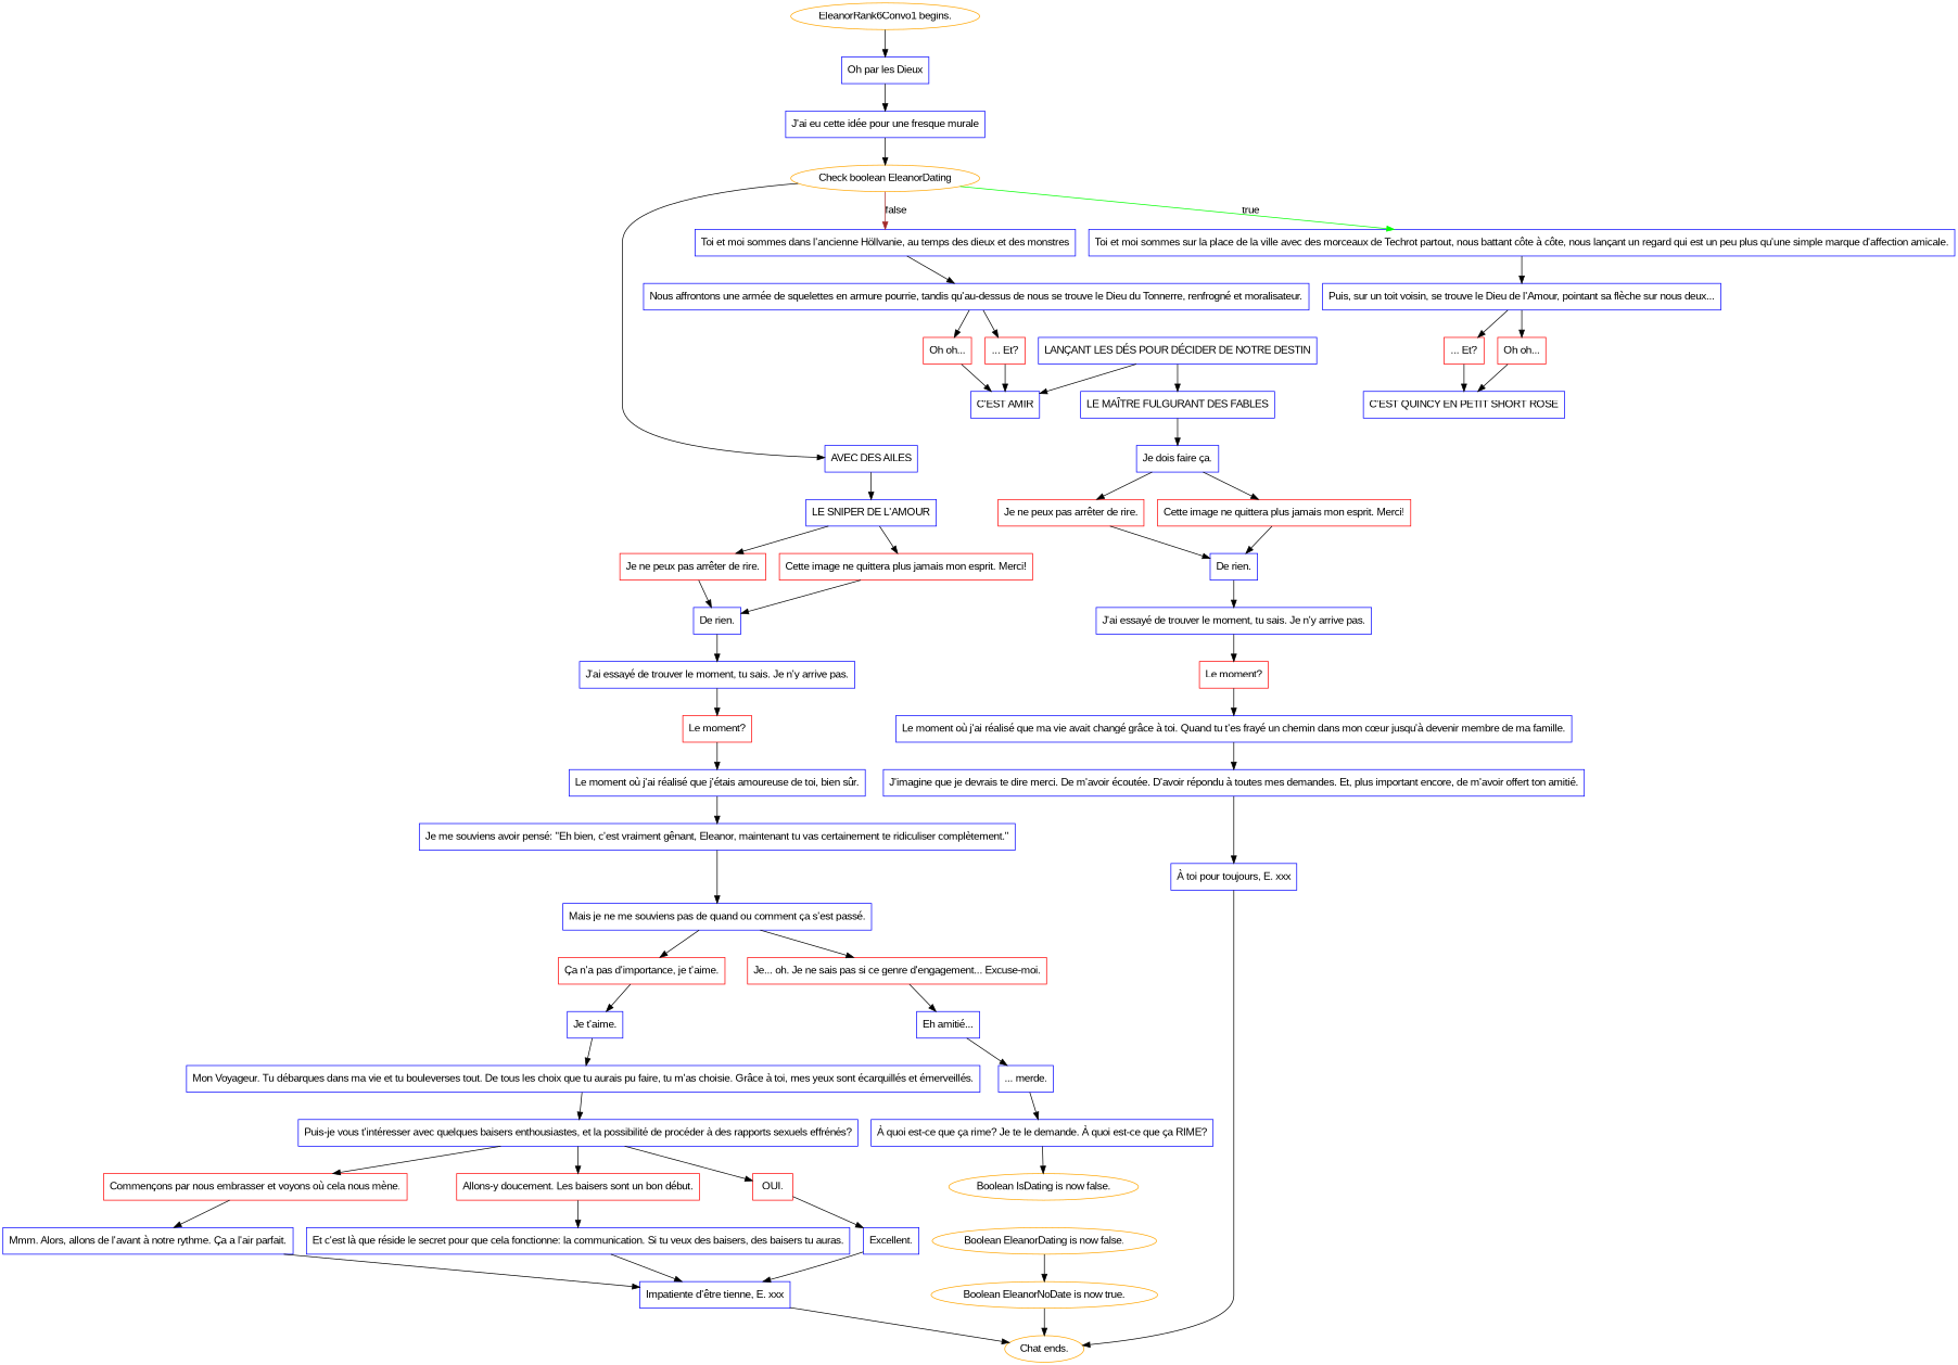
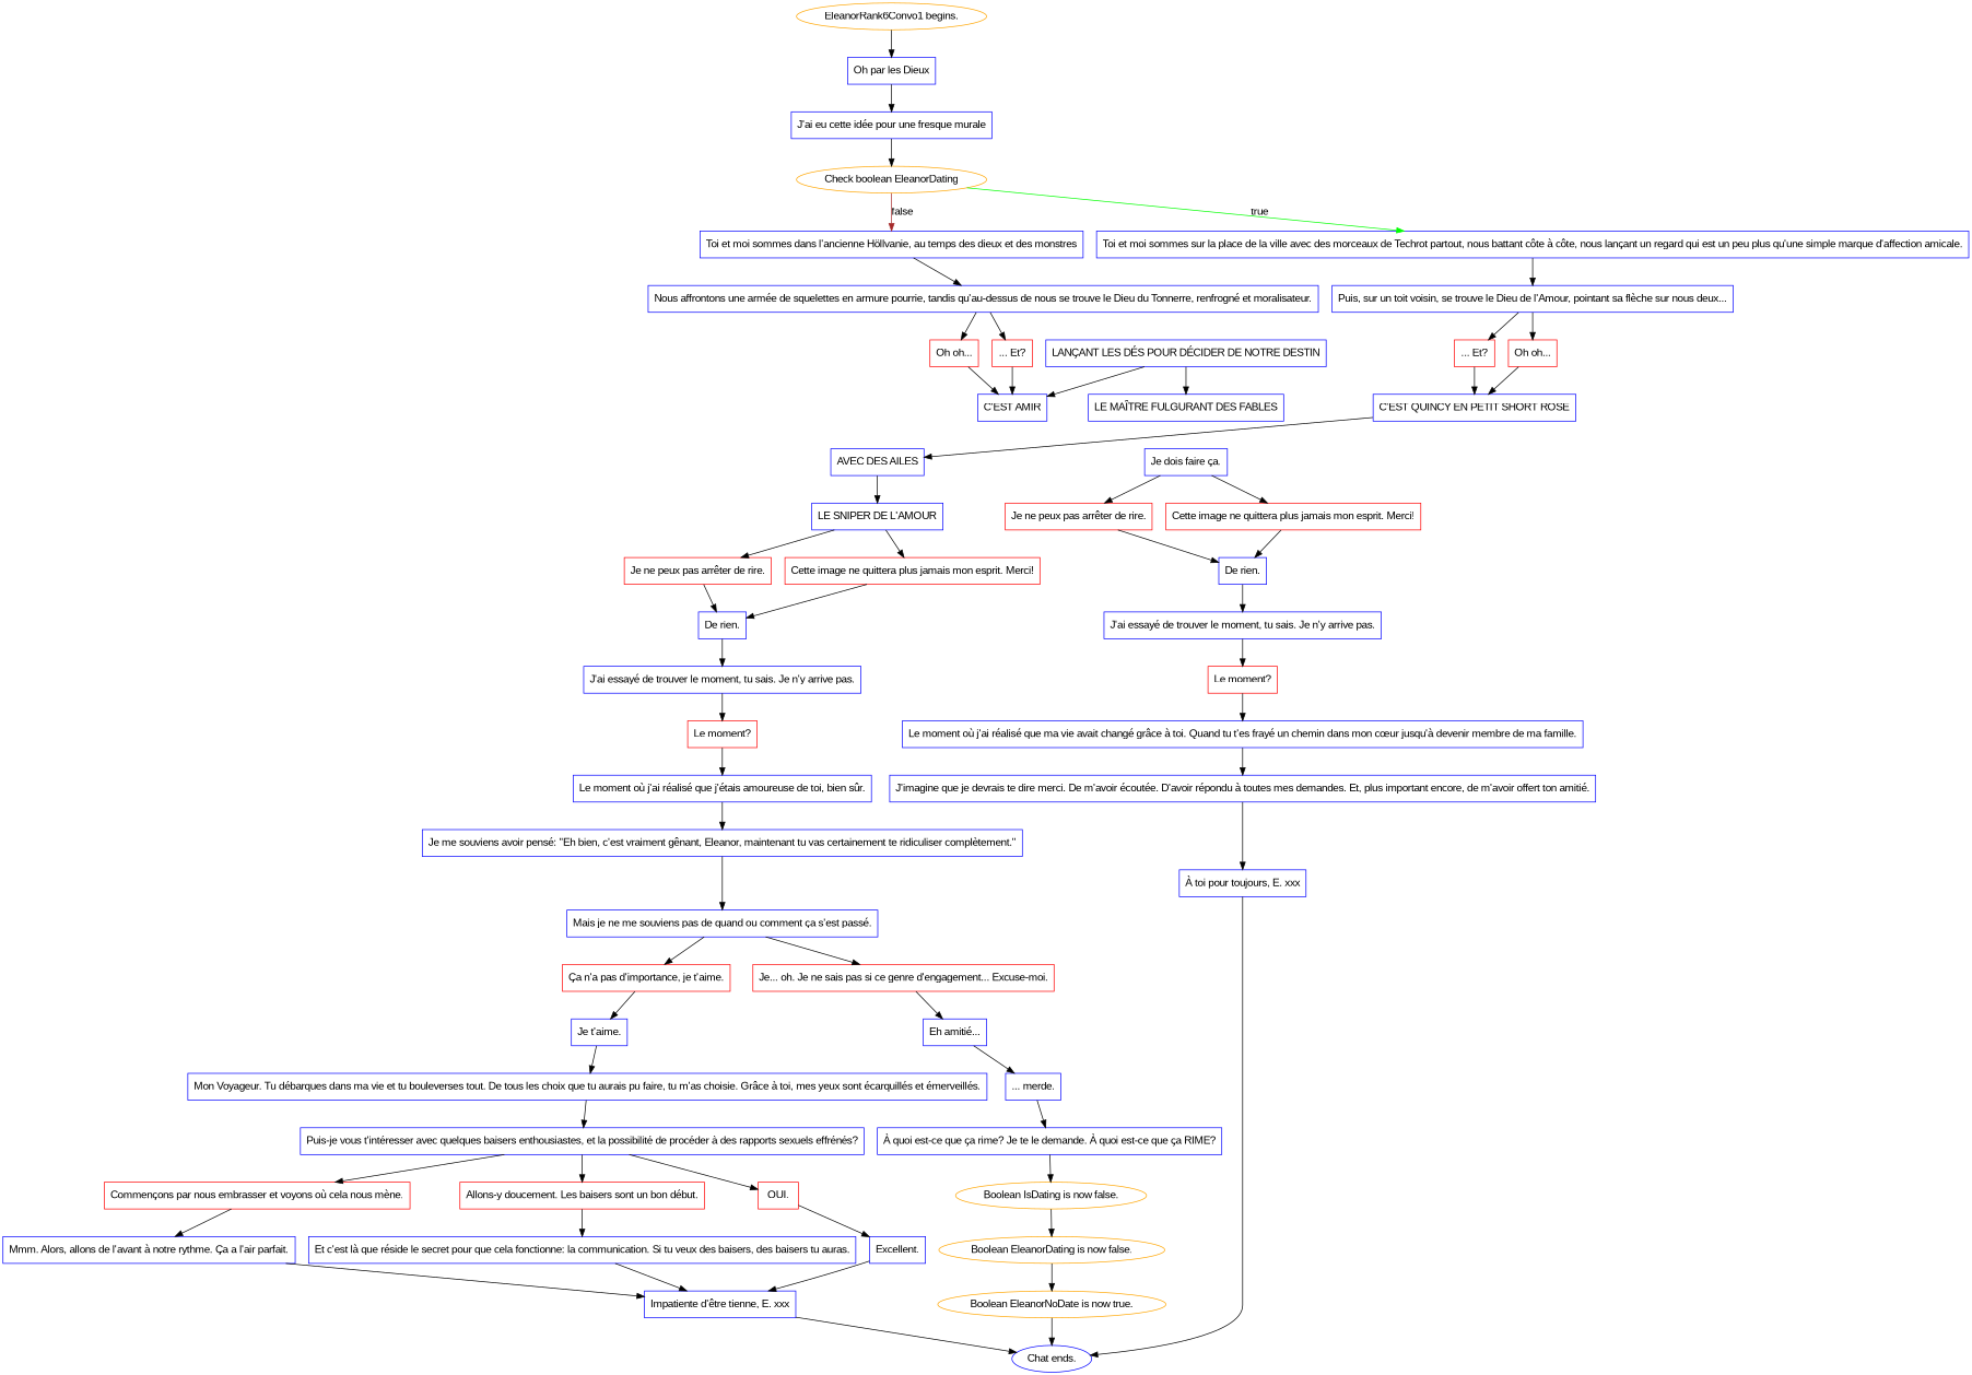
  digraph {
    fontname="Liberation Sans"
    node [color=blue fontname="Liberation Sans" shape=box]
    edge [fontname="Liberation Sans"]
    "EleanorRank6Convo1 begins." [color=orange shape=""]
    n2 [label="Oh par les Dieux"]
    n3 [label="J'ai eu cette idée pour une fresque murale"]
    n4 [color=orange label="Check boolean EleanorDating" shape=""]
    n5 [label="Toi et moi sommes sur la place de la ville avec des morceaux de Techrot partout, nous battant côte à côte, nous lançant un regard qui est un peu plus qu'une simple marque d'affection amicale."]
    n6 [label="Toi et moi sommes dans l'ancienne Höllvanie, au temps des dieux et des monstres"]
    n7 [label="Puis, sur un toit voisin, se trouve le Dieu de l'Amour, pointant sa flèche sur nous deux..."]
    n8 [label="Nous affrontons une armée de squelettes en armure pourrie, tandis qu'au-dessus de nous se trouve le Dieu du Tonnerre, renfrogné et moralisateur."]
    n9 [color=red label="... Et?"]
    n10 [color=red label="Oh oh..."]
    n11 [color=red label="... Et?"]
    n12 [color=red label="Oh oh..."]
    n13 [label="C'EST QUINCY EN PETIT SHORT ROSE"]
    n14 [label="C'EST AMIR"]
    n15 [label="AVEC DES AILES"]
    n16 [label="LE SNIPER DE L'AMOUR"]
    n17 [label="LANÇANT LES DÉS POUR DÉCIDER DE NOTRE DESTIN"]
    n18 [label="LE MAÎTRE FULGURANT DES FABLES"]
    n19 [color=red label="Cette image ne quittera plus jamais mon esprit. Merci!"]
    n20 [color=red label="Je ne peux pas arrêter de rire."]
    n21 [label="Je dois faire ça."]
    n22 [label="De rien."]
    n23 [color=red label="Cette image ne quittera plus jamais mon esprit. Merci!"]
    n24 [color=red label="Je ne peux pas arrêter de rire."]
    n25 [label="J'ai essayé de trouver le moment, tu sais. Je n'y arrive pas."]
    n26 [label="De rien."]
    n27 [color=red label="Le moment?"]
    n28 [label="J'ai essayé de trouver le moment, tu sais. Je n'y arrive pas."]
    n29 [label="Le moment où j'ai réalisé que j'étais amoureuse de toi, bien sûr."]
    n30 [color=red label="Le moment?"]
    n31 [label="Je me souviens avoir pensé: \"Eh bien, c'est vraiment gênant, Eleanor, maintenant tu vas certainement te ridiculiser complètement.\""]
    n32 [label="Le moment où j'ai réalisé que ma vie avait changé grâce à toi. Quand tu t'es frayé un chemin dans mon cœur jusqu'à devenir membre de ma famille."]
    n33 [label="Mais je ne me souviens pas de quand ou comment ça s'est passé."]
    n34 [label="J'imagine que je devrais te dire merci. De m'avoir écoutée. D'avoir répondu à toutes mes demandes. Et, plus important encore, de m'avoir offert ton amitié."]
    n35 [color=red label="Je... oh. Je ne sais pas si ce genre d'engagement... Excuse-moi."]
    n36 [color=red label="Ça n'a pas d'importance, je t'aime."]
    n37 [label="À toi pour toujours, E. xxx"]
    n38 [label="Eh amitié..."]
    n39 [label="Je t'aime."]
-   "Chat ends." [color=orange shape=""]
+   "Chat ends." [shape=""]
    n41 [label="... merde."]
    n42 [label="Mon Voyageur. Tu débarques dans ma vie et tu bouleverses tout. De tous les choix que tu aurais pu faire, tu m'as choisie. Grâce à toi, mes yeux sont écarquillés et émerveillés."]
    n43 [label="À quoi est-ce que ça rime? Je te le demande. À quoi est-ce que ça RIME?"]
    n44 [label="Puis-je vous t'intéresser avec quelques baisers enthousiastes, et la possibilité de procéder à des rapports sexuels effrénés?"]
    n45 [color=orange label="Boolean IsDating is now false." shape=""]
    n46 [color=red label="OUI."]
    n47 [color=red label="Commençons par nous embrasser et voyons où cela nous mène."]
    n48 [color=red label="Allons-y doucement. Les baisers sont un bon début."]
    n49 [color=orange label="Boolean EleanorDating is now false." shape=""]
    n50 [label="Excellent."]
    n51 [label="Mmm. Alors, allons de l'avant à notre rythme. Ça a l'air parfait."]
    n52 [label="Et c'est là que réside le secret pour que cela fonctionne: la communication. Si tu veux des baisers, des baisers tu auras."]
    n53 [color=orange label="Boolean EleanorNoDate is now true." shape=""]
    n54 [label="Impatiente d'être tienne, E. xxx"]
    "EleanorRank6Convo1 begins." -> n2
    n2 -> n3
    n3 -> n4
    n4 -> n5 [color=green label=true]
    n4 -> n6 [color=brown label=false]
    n5 -> n7
    n6 -> n8
    n7 -> n9
    n7 -> n10
    n8 -> n11
    n8 -> n12
    n9 -> n13
    n10 -> n13
    n11 -> n14
    n12 -> n14
-   n4 -> n15
+   n13 -> n15
    n15 -> n16
    n16 -> n19
    n16 -> n20
    n17 -> n14
    n17 -> n18
-   n18 -> n21
    n19 -> n22
    n20 -> n22
    n21 -> n23
    n21 -> n24
    n22 -> n25
    n23 -> n26
    n24 -> n26
    n25 -> n27
    n26 -> n28
    n27 -> n29
    n28 -> n30
    n29 -> n31
    n30 -> n32
    n31 -> n33
    n32 -> n34
    n33 -> n35
    n33 -> n36
    n34 -> n37
    n35 -> n38
    n36 -> n39
    n37 -> "Chat ends."
    n38 -> n41
    n39 -> n42
    n41 -> n43
    n42 -> n44
    n43 -> n45
    n44 -> n46
    n44 -> n47
    n44 -> n48
+   n45 -> n49
    n46 -> n50
    n47 -> n51
    n48 -> n52
    n49 -> n53
    n50 -> n54
    n51 -> n54
    n52 -> n54
    n53 -> "Chat ends."
    n54 -> "Chat ends."
  }
